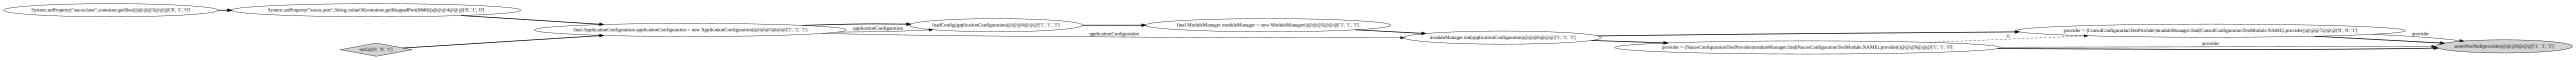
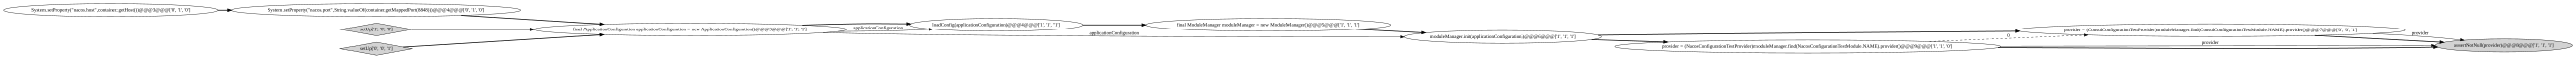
  digraph {
    fontname="Liberation Serif"
    rankdir=LR
    node [fillcolor=white fontname="Liberation Serif" shape=ellipse style=filled]
    edge [fontname="Liberation Serif" style=bold]
    n1 [fillcolor=lightgray label="assertNotNull(provider)@@@8@@@['1', '1', '1']"]
    n2 [label="System.setProperty(\"nacos.port\",String.valueOf(container.getMappedPort(8848)))@@@4@@@['0', '1', '0']"]
    n3 [label="final ApplicationConfiguration applicationConfiguration = new ApplicationConfiguration()@@@3@@@['1', '1', '1']"]
    n4 [label="loadConfig(applicationConfiguration)@@@4@@@['1', '1', '1']"]
    n5 [label="moduleManager.init(applicationConfiguration)@@@6@@@['1', '1', '1']"]
    n6 [label="final ModuleManager moduleManager = new ModuleManager()@@@5@@@['1', '1', '1']"]
    n7 [label="provider = (ConsulConfigurationTestProvider)moduleManager.find(ConsulConfigurationTestModule.NAME).provider()@@@7@@@['0', '0', '1']"]
    n8 [label="provider = (NacosConfigurationTestProvider)moduleManager.find(NacosConfigurationTestModule.NAME).provider()@@@9@@@['1', '1', '0']"]
    n9 [label="System.setProperty(\"nacos.host\",container.getHost())@@@3@@@['0', '1', '0']"]
+   n10 [fillcolor=lightgray label="setUp['1', '0', '0']" shape=diamond]
    n11 [fillcolor=lightgray label="setUp['0', '0', '1']" shape=diamond]
    n2 -> n3
    n3 -> n4
    n3 -> n4 [label=applicationConfiguration style=solid]
    n3 -> n5 [label=applicationConfiguration style=solid]
    n4 -> n6
    n5 -> n7
    n5 -> n8
    n6 -> n5
    n7 -> n1 [label=provider style=solid]
    n7 -> n1
    n8 -> n1 [label=provider style=solid]
    n8 -> n1
    n8 -> n7 [label=0 style=dashed]
    n9 -> n2
+   n10 -> n3
    n11 -> n3
  }
